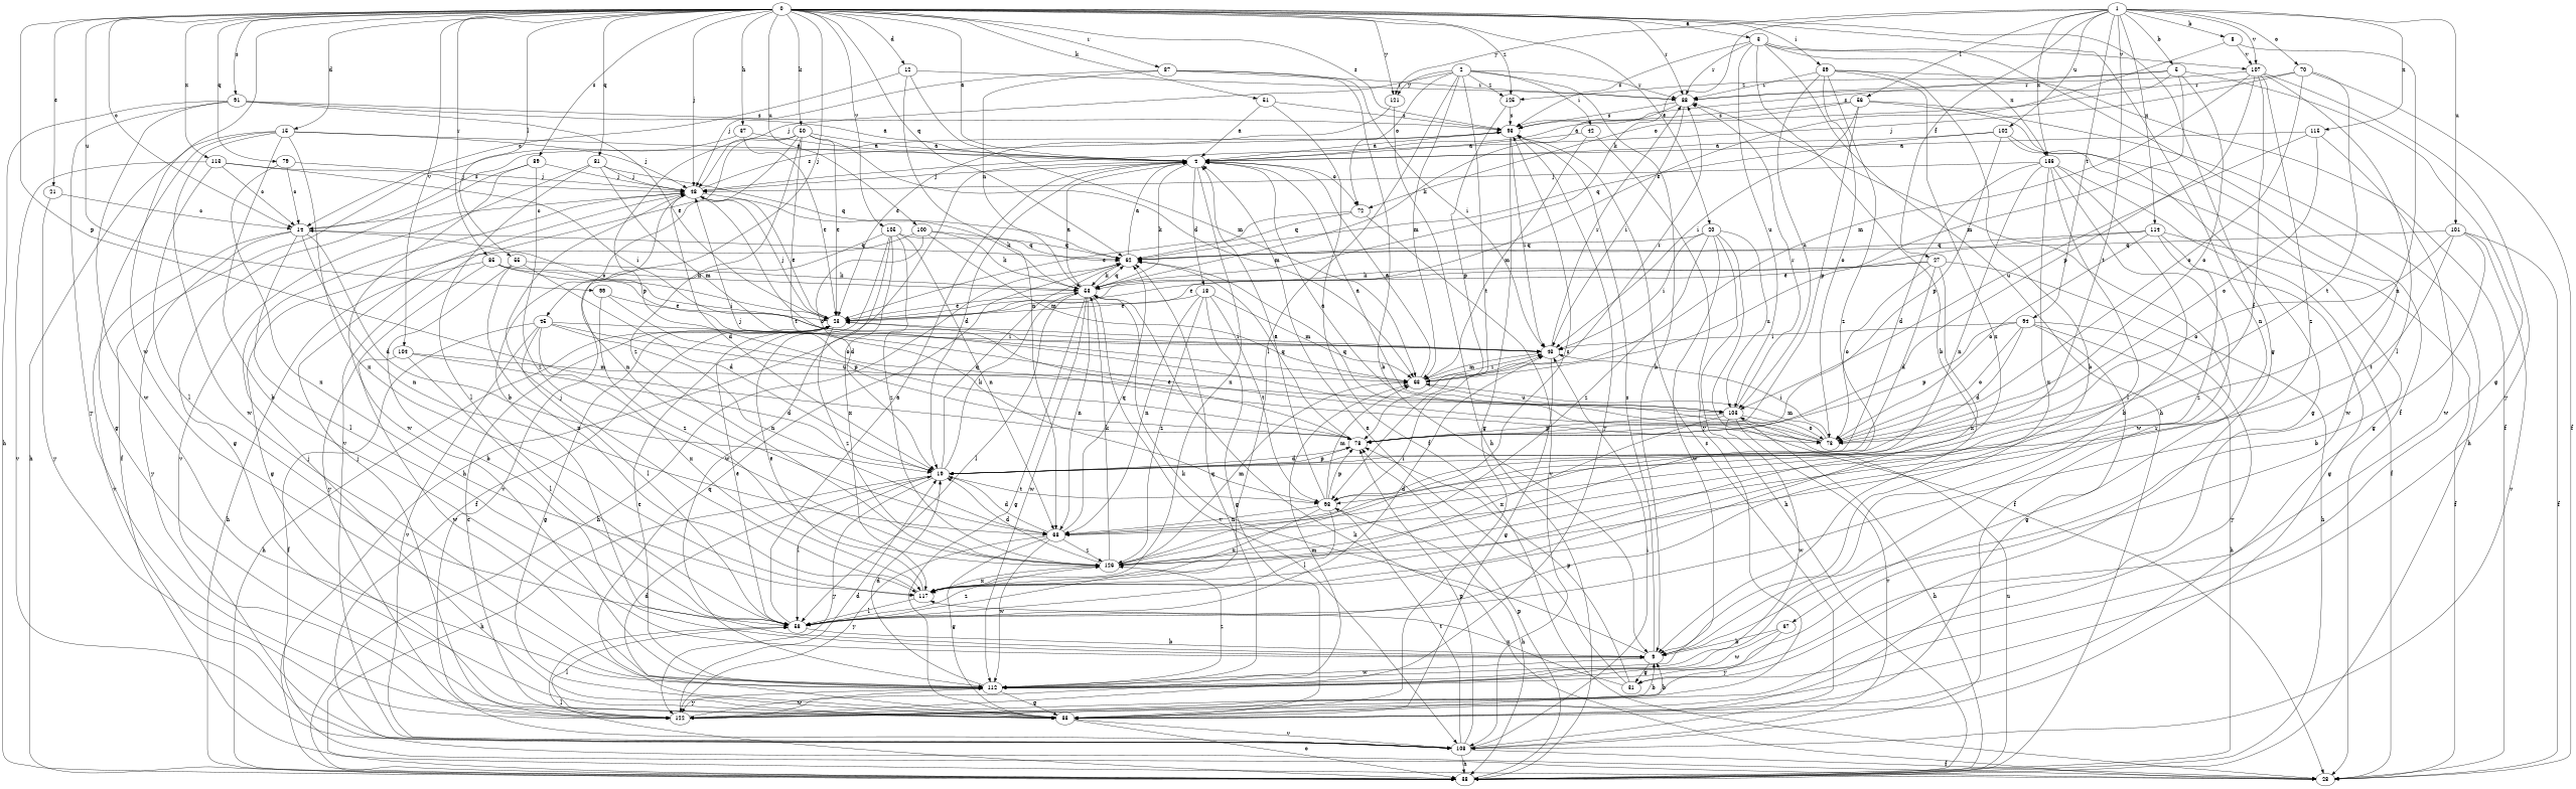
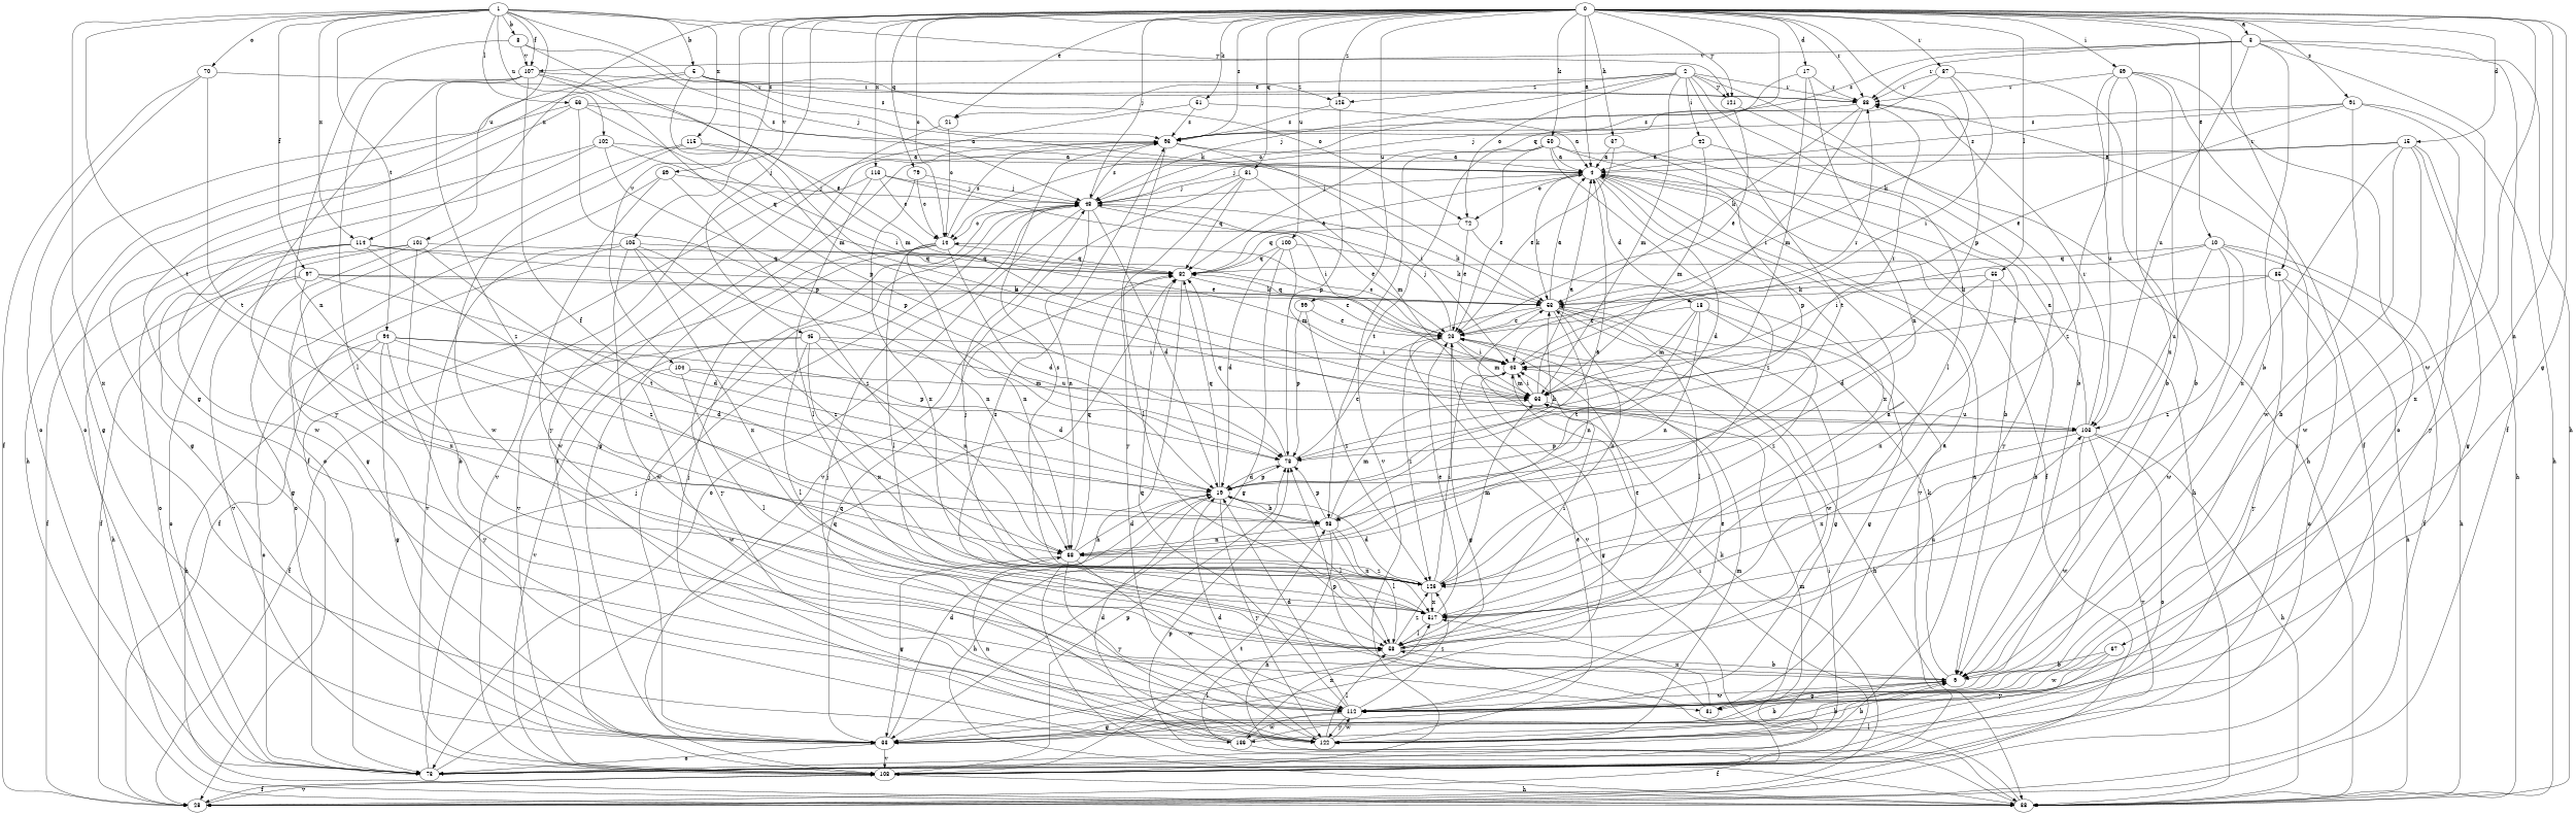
  strict digraph {
    0
    3
    4
    14
    15
-   17 [label=12]
-   20
+   17
+   20 [label=10]
    21
    31
    37
    39
    45
    48
    50
    51
    55
    67
    78
    79
    81
-   82 [label=62]
+   82
    85
    87
    88
    89
    91
    93
    99
    100
    104
    105
    112
    113
    114
    121
    125
    107
    n38 [label=136]
    9
    28
    38
    103
    53
    72
    18
    19
-   117
+   117 [label=517]
    58
    68
    108
    122
    33
    63
    126
    43
    23
    73
    98
    1
    5
    8
-   27
+   27 [label=97]
    56
    70
    94
    101
    102
    115
    2
    42
    0 -> 3 [label=a]
    0 -> 4 [label=a]
    0 -> 14 [label=c]
    0 -> 15 [label=d]
    0 -> 17 [label=d]
    0 -> 20 [label=e]
    0 -> 21 [label=e]
    0 -> 31 [label=g]
    0 -> 37 [label=h]
    0 -> 39 [label=i]
    0 -> 45 [label=j]
    0 -> 48 [label=j]
    0 -> 50 [label=k]
    0 -> 51 [label=k]
    0 -> 55 [label=l]
    0 -> 67 [label=n]
    0 -> 78 [label=p]
    0 -> 79 [label=q]
    0 -> 81 [label=q]
    0 -> 82 [label=q]
    0 -> 85 [label=r]
    0 -> 87 [label=r]
    0 -> 88 [label=r]
    0 -> 89 [label=s]
    0 -> 91 [label=s]
    0 -> 93 [label=s]
    0 -> 99 [label=u]
    0 -> 100 [label=u]
    0 -> 104 [label=v]
    0 -> 105 [label=v]
    0 -> 112 [label=w]
    0 -> 113 [label=x]
+   0 -> 114 [label=x]
    0 -> 121 [label=y]
    0 -> 125 [label=z]
    3 -> 88 [label=r]
    3 -> 93 [label=s]
    3 -> 107 [label=v]
    3 -> n38 [label=x]
    3 -> 9 [label=b]
    3 -> 28 [label=f]
    3 -> 38 [label=h]
    3 -> 103 [label=u]
    4 -> 48 [label=j]
    4 -> 38 [label=h]
    4 -> 53 [label=k]
    4 -> 72 [label=o]
    4 -> 18 [label=d]
    4 -> 19 [label=d]
    4 -> 117 [label=x]
    14 -> 82 [label=q]
    14 -> 93 [label=s]
    14 -> 19 [label=d]
    14 -> 58 [label=l]
    14 -> 68 [label=n]
    14 -> 108 [label=v]
    14 -> 122 [label=y]
    15 -> 4 [label=a]
    15 -> 48 [label=j]
    15 -> 112 [label=w]
    15 -> 9 [label=b]
    15 -> 38 [label=h]
    15 -> 117 [label=x]
    15 -> 33 [label=g]
    17 -> 14 [label=c]
    17 -> 88 [label=r]
    17 -> 68 [label=n]
    17 -> 63 [label=m]
    20 -> 82 [label=q]
    20 -> 112 [label=w]
    20 -> 28 [label=f]
    20 -> 38 [label=h]
    20 -> 103 [label=u]
    20 -> 126 [label=z]
    20 -> 43 [label=i]
    21 -> 14 [label=c]
    21 -> 122 [label=y]
    31 -> 4 [label=a]
    31 -> 78 [label=p]
    31 -> 117 [label=x]
    37 -> 4 [label=a]
    37 -> 28 [label=f]
    37 -> 23 [label=e]
    39 -> 88 [label=r]
    39 -> 9 [label=b]
    39 -> 28 [label=f]
    39 -> 103 [label=u]
    39 -> 117 [label=x]
    39 -> 126 [label=z]
    39 -> 73 [label=o]
    45 -> 28 [label=f]
    45 -> 103 [label=u]
    45 -> 117 [label=x]
    45 -> 58 [label=l]
    45 -> 68 [label=n]
    45 -> 108 [label=v]
    45 -> 43 [label=i]
    48 -> 14 [label=c]
    48 -> 93 [label=s]
    48 -> 53 [label=k]
    48 -> 19 [label=d]
    48 -> 68 [label=n]
    48 -> 23 [label=e]
    48 -> 73 [label=o]
    50 -> 4 [label=a]
    50 -> 78 [label=p]
    50 -> 9 [label=b]
    50 -> 108 [label=v]
    50 -> 126 [label=z]
    50 -> 23 [label=e]
    50 -> 98 [label=t]
    51 -> 4 [label=a]
    51 -> 93 [label=s]
    51 -> 28 [label=f]
    55 -> 9 [label=b]
    55 -> 53 [label=k]
    55 -> 19 [label=d]
    55 -> 117 [label=x]
    67 -> 112 [label=w]
    67 -> 9 [label=b]
    67 -> 122 [label=y]
    78 -> 82 [label=q]
    78 -> 19 [label=d]
    78 -> 23 [label=e]
    79 -> 14 [label=c]
    79 -> 48 [label=j]
    79 -> 117 [label=x]
    81 -> 48 [label=j]
    81 -> 82 [label=q]
    81 -> 58 [label=l]
    81 -> 108 [label=v]
    81 -> 63 [label=m]
    82 -> 4 [label=a]
    82 -> 38 [label=h]
    82 -> 53 [label=k]
    85 -> 38 [label=h]
    85 -> 53 [label=k]
    85 -> 122 [label=y]
    85 -> 43 [label=i]
    85 -> 73 [label=o]
    87 -> 48 [label=j]
    87 -> 88 [label=r]
    87 -> 9 [label=b]
-   87 -> 53 [label=n]
+   87 -> 53 [label=k]
    87 -> 43 [label=i]
    88 -> 93 [label=s]
    88 -> 53 [label=k]
    88 -> 43 [label=i]
    89 -> 48 [label=j]
    89 -> 112 [label=w]
    89 -> 33 [label=g]
    89 -> 126 [label=z]
-   91 -> 4 [label=a]
+   91 -> 4 [label=s]
    91 -> 93 [label=s]
    91 -> 112 [label=w]
    91 -> 38 [label=h]
    91 -> 122 [label=y]
    91 -> 23 [label=e]
    93 -> 4 [label=a]
    93 -> 122 [label=y]
    93 -> 33 [label=g]
    93 -> 43 [label=i]
    99 -> 78 [label=p]
    99 -> 126 [label=z]
    99 -> 23 [label=e]
    100 -> 82 [label=q]
    100 -> 53 [label=k]
    100 -> 19 [label=d]
    100 -> 33 [label=g]
    100 -> 63 [label=m]
    104 -> 112 [label=w]
    104 -> 19 [label=d]
    104 -> 58 [label=l]
    104 -> 63 [label=m]
    105 -> 82 [label=q]
    105 -> 112 [label=w]
    105 -> 28 [label=f]
    105 -> 117 [label=x]
    105 -> 68 [label=n]
    105 -> 108 [label=v]
    105 -> 126 [label=z]
    112 -> 82 [label=q]
    112 -> 19 [label=d]
    112 -> 122 [label=y]
    112 -> 33 [label=g]
    112 -> 126 [label=z]
    112 -> 23 [label=e]
    113 -> 14 [label=c]
    113 -> 48 [label=j]
    113 -> 58 [label=l]
    113 -> 108 [label=v]
    113 -> 43 [label=i]
    114 -> 82 [label=q]
    114 -> 28 [label=f]
    114 -> 33 [label=g]
    114 -> 126 [label=z]
    114 -> 23 [label=e]
    114 -> 73 [label=o]
    121 -> 38 [label=h]
    121 -> 23 [label=e]
    125 -> 78 [label=p]
    125 -> 93 [label=s]
    107 -> 78 [label=p]
    107 -> 88 [label=r]
    107 -> 58 [label=l]
    107 -> 68 [label=f]
    107 -> 122 [label=y]
    107 -> 63 [label=m]
    107 -> 126 [label=z]
    n38 -> 48 [label=j]
-   n38 -> 112 [label=w]
+   112 -> n38 [label=w]
    n38 -> 9 [label=b]
    n38 -> 28 [label=f]
    n38 -> 19 [label=d]
    n38 -> 117 [label=x]
    n38 -> 58 [label=l]
    n38 -> 68 [label=n]
    9 -> 31 [label=g]
    9 -> 93 [label=s]
    9 -> 112 [label=w]
    9 -> 53 [label=k]
    28 -> 53 [label=k]
+   28 -> 108 [label=v]
    38 -> 78 [label=p]
-   38 -> 103 [label=u]
+   58 -> 103 [label=u]
    38 -> 58 [label=l]
    103 -> 4 [label=a]
    103 -> 78 [label=p]
    103 -> 88 [label=r]
    103 -> 112 [label=w]
    103 -> 38 [label=h]
    103 -> 117 [label=x]
    103 -> 108 [label=v]
    103 -> 73 [label=o]
    53 -> 4 [label=a]
    53 -> 82 [label=q]
    53 -> 112 [label=w]
    53 -> 58 [label=l]
    53 -> 68 [label=n]
    53 -> 108 [label=v]
    53 -> 33 [label=g]
    53 -> 23 [label=e]
    72 -> 82 [label=q]
    72 -> 108 [label=v]
    72 -> 23 [label=e]
    18 -> 68 [label=n]
    18 -> 33 [label=g]
    18 -> 63 [label=m]
    18 -> 126 [label=z]
    18 -> 23 [label=e]
    18 -> 98 [label=t]
    19 -> 78 [label=p]
    19 -> 82 [label=q]
    19 -> 38 [label=h]
    19 -> 53 [label=k]
    19 -> 58 [label=l]
    19 -> 122 [label=y]
-   19 -> 98 [label=t]
+   19 -> 98 [label=b]
    117 -> 48 [label=j]
    117 -> 58 [label=l]
    117 -> 23 [label=e]
    58 -> 4 [label=a]
    58 -> 9 [label=b]
    58 -> 126 [label=z]
-   58 -> 43 [label=d]
+   58 -> 43 [label=i]
    58 -> 23 [label=e]
    68 -> 82 [label=q]
    68 -> 112 [label=w]
    68 -> 19 [label=d]
    68 -> 122 [label=y]
    68 -> 33 [label=g]
    68 -> 126 [label=z]
    108 -> 78 [label=p]
    108 -> 88 [label=r]
    108 -> 93 [label=s]
    108 -> 28 [label=f]
    108 -> 38 [label=h]
    108 -> 43 [label=i]
    108 -> 98 [label=t]
    122 -> 48 [label=j]
    122 -> 112 [label=w]
    122 -> 9 [label=b]
    122 -> 19 [label=d]
    122 -> 58 [label=l]
    122 -> 63 [label=m]
    122 -> 23 [label=e]
    33 -> 48 [label=j]
    33 -> 82 [label=q]
    33 -> 9 [label=b]
    33 -> 19 [label=d]
    33 -> 108 [label=v]
-   33 -> 38 [label=o]
+   33 -> 73 [label=o]
    63 -> 4 [label=a]
    63 -> 88 [label=r]
    63 -> 103 [label=u]
    63 -> 43 [label=i]
    126 -> 93 [label=s]
    126 -> 53 [label=k]
    126 -> 19 [label=d]
    126 -> 117 [label=x]
    126 -> 63 [label=m]
    126 -> 43 [label=i]
    43 -> 88 [label=r]
    43 -> 33 [label=g]
    43 -> 63 [label=m]
    23 -> 14 [label=c]
    23 -> 48 [label=j]
    23 -> 38 [label=h]
    23 -> 33 [label=g]
-   50 -> 63 [label=m]
+   23 -> 63 [label=m]
    23 -> 126 [label=z]
    23 -> 43 [label=i]
    73 -> 4 [label=a]
    73 -> 48 [label=j]
    73 -> 82 [label=q]
    73 -> 63 [label=m]
    73 -> 43 [label=i]
    98 -> 4 [label=a]
    98 -> 78 [label=p]
    98 -> 38 [label=h]
    98 -> 117 [label=x]
    98 -> 58 [label=l]
    98 -> 68 [label=n]
    98 -> 63 [label=m]
    1 -> 114 [label=x]
    1 -> 121 [label=y]
-   1 -> 107 [label=v]
+   1 -> 107 [label=f]
    1 -> n38 [label=x]
    1 -> 53 [label=k]
    1 -> 98 [label=t]
    1 -> 5 [label=b]
    1 -> 8 [label=b]
    1 -> 27 [label=f]
    1 -> 56 [label=l]
    1 -> 70 [label=o]
    1 -> 94 [label=t]
    1 -> 101 [label=u]
    1 -> 102 [label=u]
    1 -> 115 [label=x]
    5 -> 31 [label=g]
    5 -> 93 [label=s]
    5 -> 125 [label=z]
    5 -> 72 [label=o]
    5 -> 63 [label=m]
    5 -> 73 [label=o]
    8 -> 107 [label=v]
    8 -> 68 [label=n]
    8 -> 23 [label=e]
    27 -> 38 [label=h]
    27 -> 53 [label=k]
    27 -> 19 [label=d]
    27 -> 117 [label=x]
    27 -> 23 [label=e]
    27 -> 73 [label=o]
    56 -> 4 [label=a]
    56 -> 78 [label=p]
    56 -> 93 [label=s]
    56 -> 38 [label=h]
    56 -> 33 [label=g]
    56 -> 43 [label=i]
-   70 -> 48 [label=j]
+   8 -> 48 [label=j]
    70 -> 88 [label=r]
    70 -> 28 [label=f]
    70 -> 73 [label=o]
    70 -> 98 [label=t]
    94 -> 78 [label=p]
    94 -> 38 [label=h]
    94 -> 19 [label=d]
    94 -> 122 [label=y]
    94 -> 33 [label=g]
    94 -> 43 [label=i]
    94 -> 73 [label=o]
    101 -> 82 [label=q]
    101 -> 9 [label=b]
    101 -> 28 [label=f]
    101 -> 108 [label=v]
    101 -> 73 [label=o]
    101 -> 98 [label=t]
    102 -> 4 [label=a]
    102 -> 78 [label=p]
    102 -> 82 [label=q]
    102 -> 112 [label=w]
    102 -> 33 [label=g]
    115 -> 4 [label=a]
    115 -> 112 [label=w]
    115 -> 103 [label=u]
    115 -> 73 [label=o]
+   2 -> 21 [label=e]
    2 -> 48 [label=j]
    2 -> 88 [label=r]
    2 -> 121 [label=y]
    2 -> 125 [label=z]
    2 -> 9 [label=b]
    2 -> 72 [label=o]
    2 -> 58 [label=l]
    2 -> 63 [label=m]
    2 -> 98 [label=t]
    2 -> 42 [label=i]
    42 -> 4 [label=a]
    42 -> 122 [label=y]
    42 -> 63 [label=m]
  }
